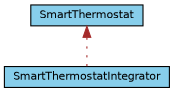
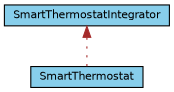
  digraph {
    node [color=black fillcolor=skyblue fontname=Helvetica fontsize=10 shape=record style=filled]
    n1 [fontcolor=black height=0.2 label=SmartThermostatIntegrator width=0.4]
    n2 [height=0.2 label=SmartThermostat width=0.4]
-   n2 -> n1 [color=brown dir=back fontname=Helvetica fontsize=10 labelfontname=Helvetica labelfontsize=10 style=dotted]
+   n1 -> n2 [color=brown dir=back fontname=Helvetica fontsize=10 labelfontname=Helvetica labelfontsize=10 style=dotted]
  }
